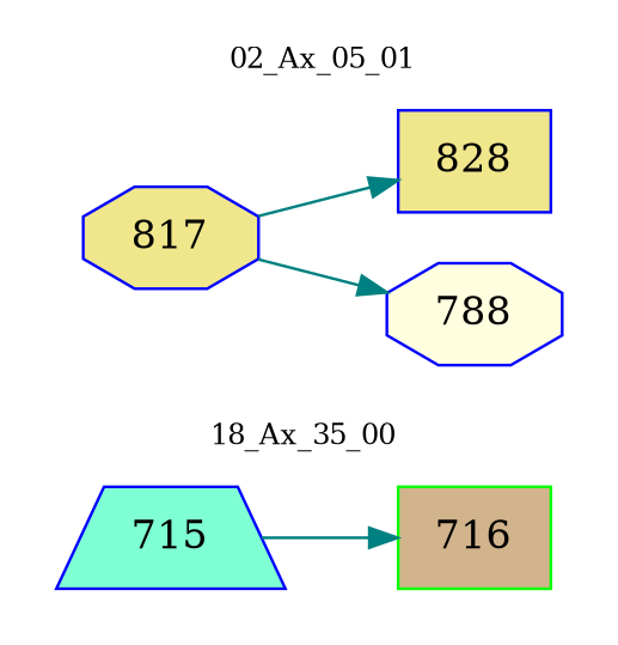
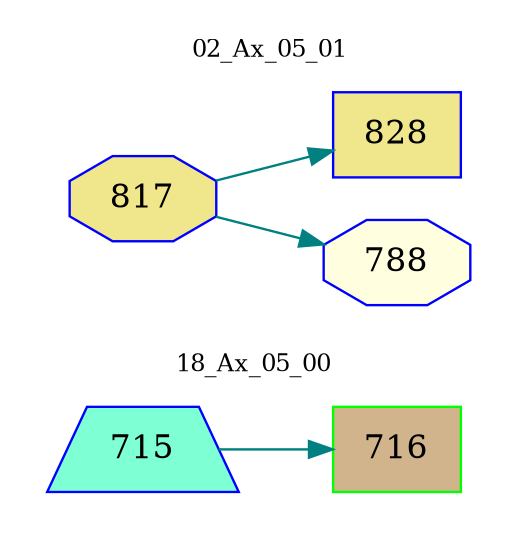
  digraph {
    rankdir=LR
    node [color=blue fillcolor=khaki shape=box style=filled]
    edge [color=teal]
    n1 [fillcolor=aquamarine label=715 shape=trapezium]
    n2 [color=green fillcolor=tan label=716]
    n3 [label=817 shape=octagon]
    n4 [fillcolor=lightyellow label=788 shape=octagon]
    n5 [label=828]
    subgraph cluster_1 {
      color=white
      fontsize=10
-     label="18_Ax_35_00"
+     label="18_Ax_05_00"
      n1
      n2
    }
    subgraph cluster_2 {
      color=white
      fontsize=10
      label="02_Ax_05_01"
      n3
      n4
      n5
    }
    n1 -> n2
    n3 -> n4
    n3 -> n5
  }
